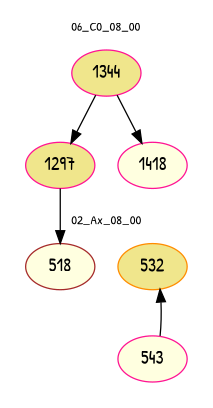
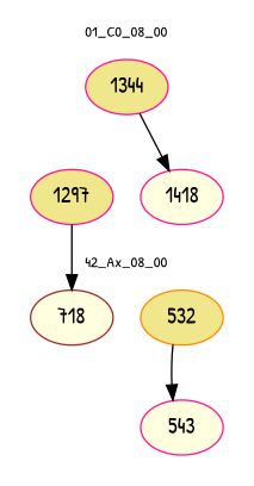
  digraph {
    fontname="Patrick Hand"
    node [color=deeppink fillcolor=khaki fontname="Patrick Hand" style=filled]
    edge [color=black fontname="Patrick Hand"]
    n1 [color=darkorange label=532]
-   n2 [color=brown fillcolor=lightyellow label=518]
+   n2 [color=brown fillcolor=lightyellow label=718]
    n3 [fillcolor=lightyellow label=543]
    n4 [label=1344]
    n5 [label=1297]
    n6 [fillcolor=lightyellow label=1418]
    subgraph cluster_1 {
      color=white
      fontsize=10
-     label="02_Ax_08_00"
+     label="42_Ax_08_00"
      n1
      n2
      n3
    }
    subgraph cluster_2 {
      color=white
      fontsize=10
-     label="06_C0_08_00"
+     label="01_C0_08_00"
      n4
      n5
      n6
    }
-   n3 -> n1
-   n4 -> n5
+   n1 -> n3
    n4 -> n6
    n5 -> n2
  }
